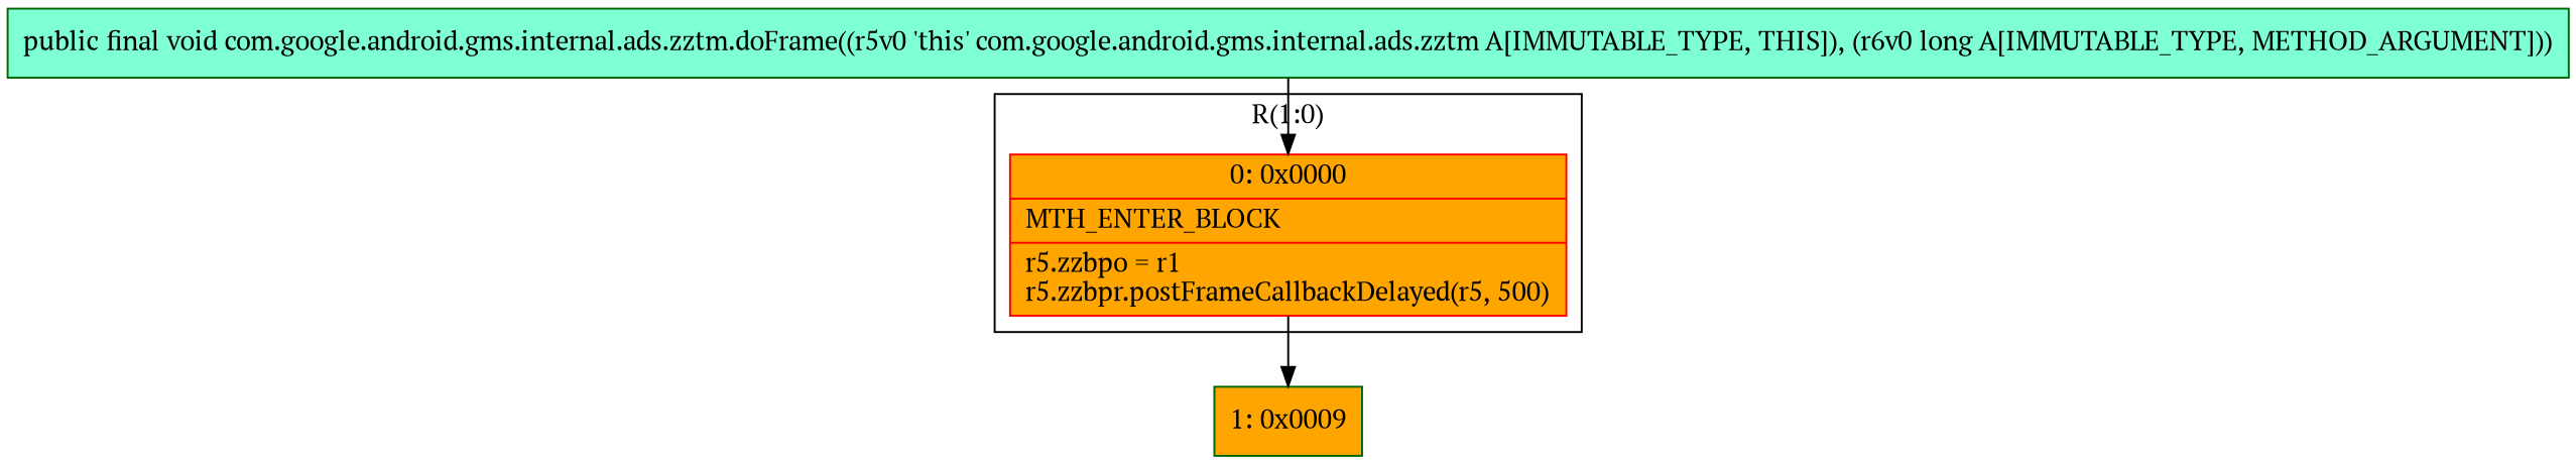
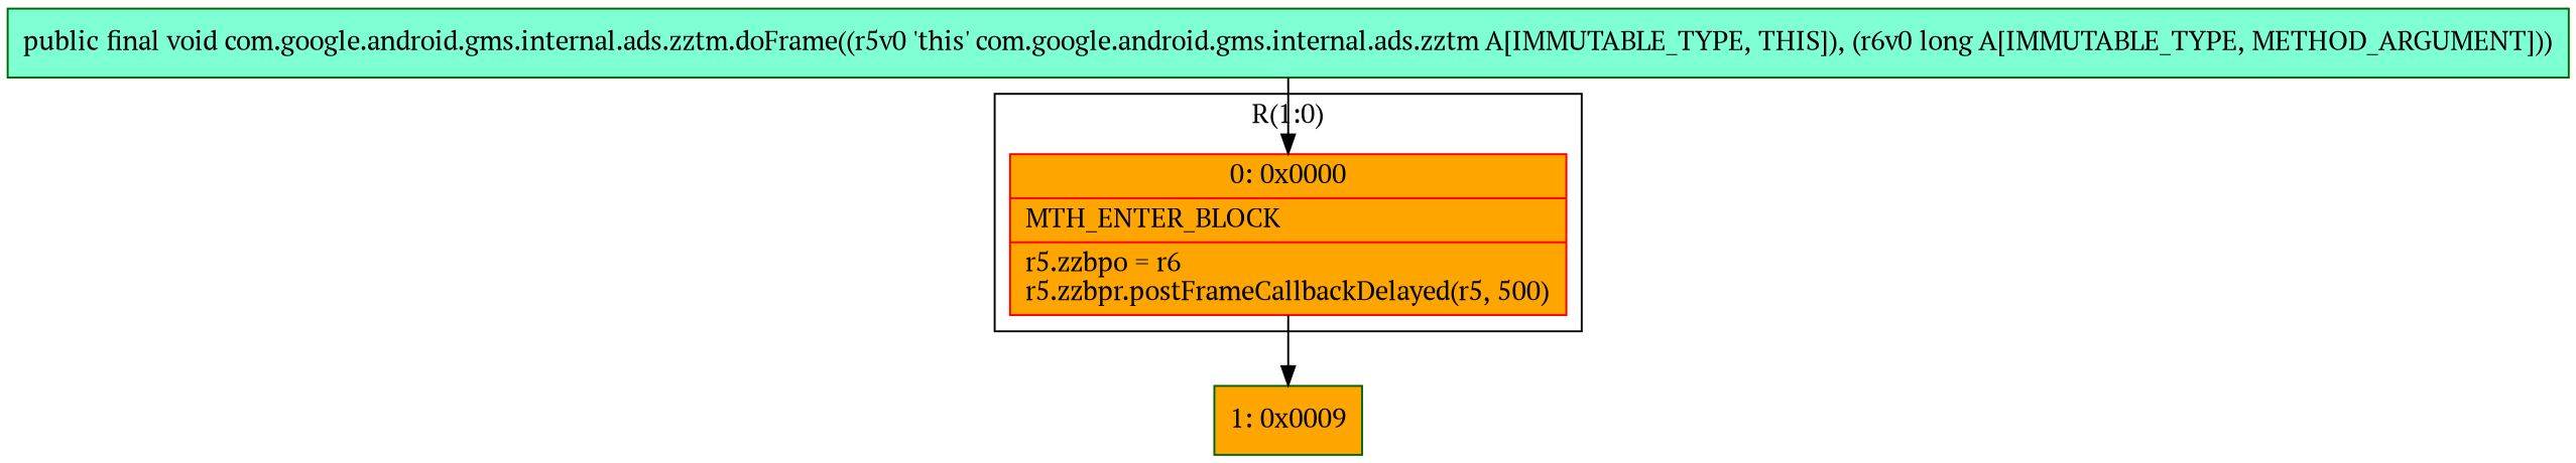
  digraph {
    fontname="PT Serif"
    node [color=darkgreen shape=record style=filled fillcolor=orange fontname="PT Serif"]
    edge [style=solid arrowhead=normal fontname="PT Serif"]
-   n1 [color=red label="{0\:\ 0x0000|MTH_ENTER_BLOCK\l|r5.zzbpo = r1\lr5.zzbpr.postFrameCallbackDelayed(r5, 500)\l}"]
+   n1 [color=red label="{0\:\ 0x0000|MTH_ENTER_BLOCK\l|r5.zzbpo = r6\lr5.zzbpr.postFrameCallbackDelayed(r5, 500)\l}"]
    n2 [label="{1\:\ 0x0009}"]
    n3 [label="{public final void com.google.android.gms.internal.ads.zztm.doFrame((r5v0 'this' com.google.android.gms.internal.ads.zztm A[IMMUTABLE_TYPE, THIS]), (r6v0 long A[IMMUTABLE_TYPE, METHOD_ARGUMENT])) }" fillcolor=aquamarine]
    subgraph cluster_1 {
      label="R(1:0)"
      n1
    }
    n1 -> n2
    n3 -> n1
  }
